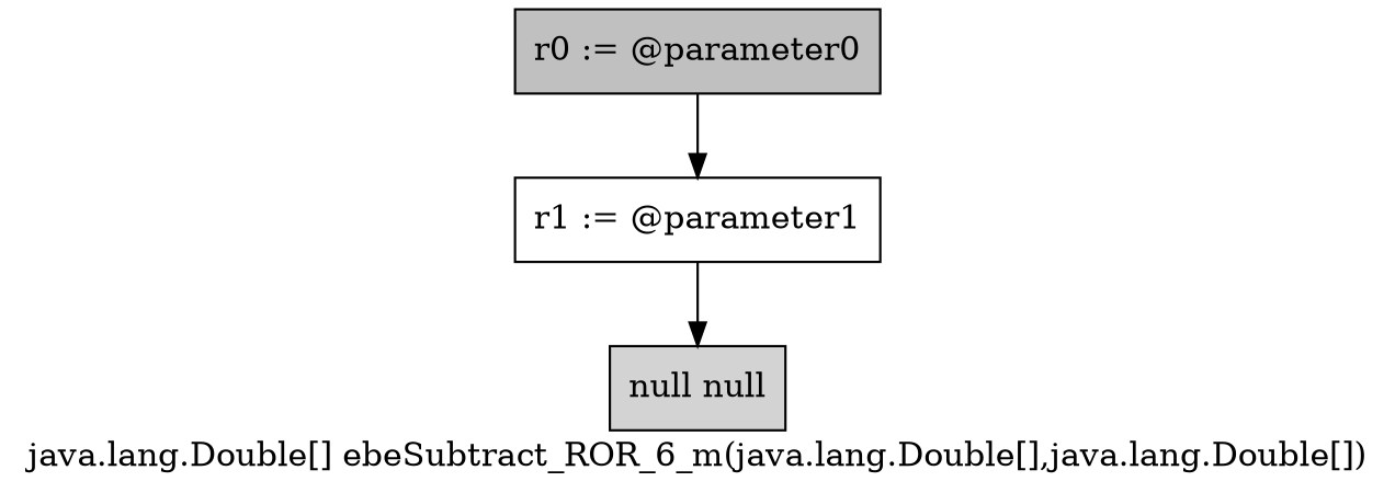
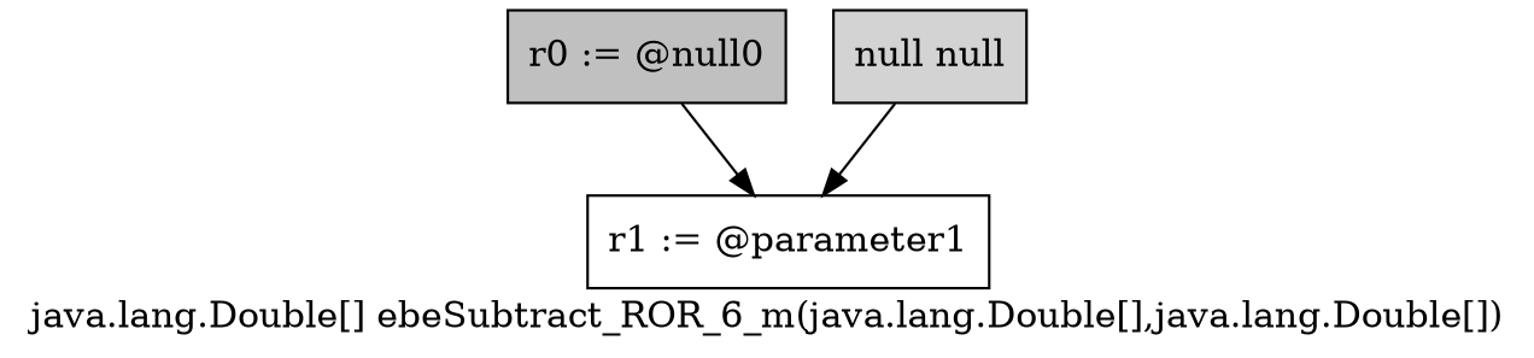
  digraph {
    label="java.lang.Double[] ebeSubtract_ROR_6_m(java.lang.Double[],java.lang.Double[])"
    node [shape=box style=filled]
-   n1 [fillcolor=gray label="r0 := @parameter0"]
+   n1 [fillcolor=gray label="r0 := @null0"]
    n2 [label="r1 := @parameter1" style=""]
    n3 [fillcolor=lightgray label="null null"]
    n1 -> n2
-   n2 -> n3
+   n3 -> n2
  }
